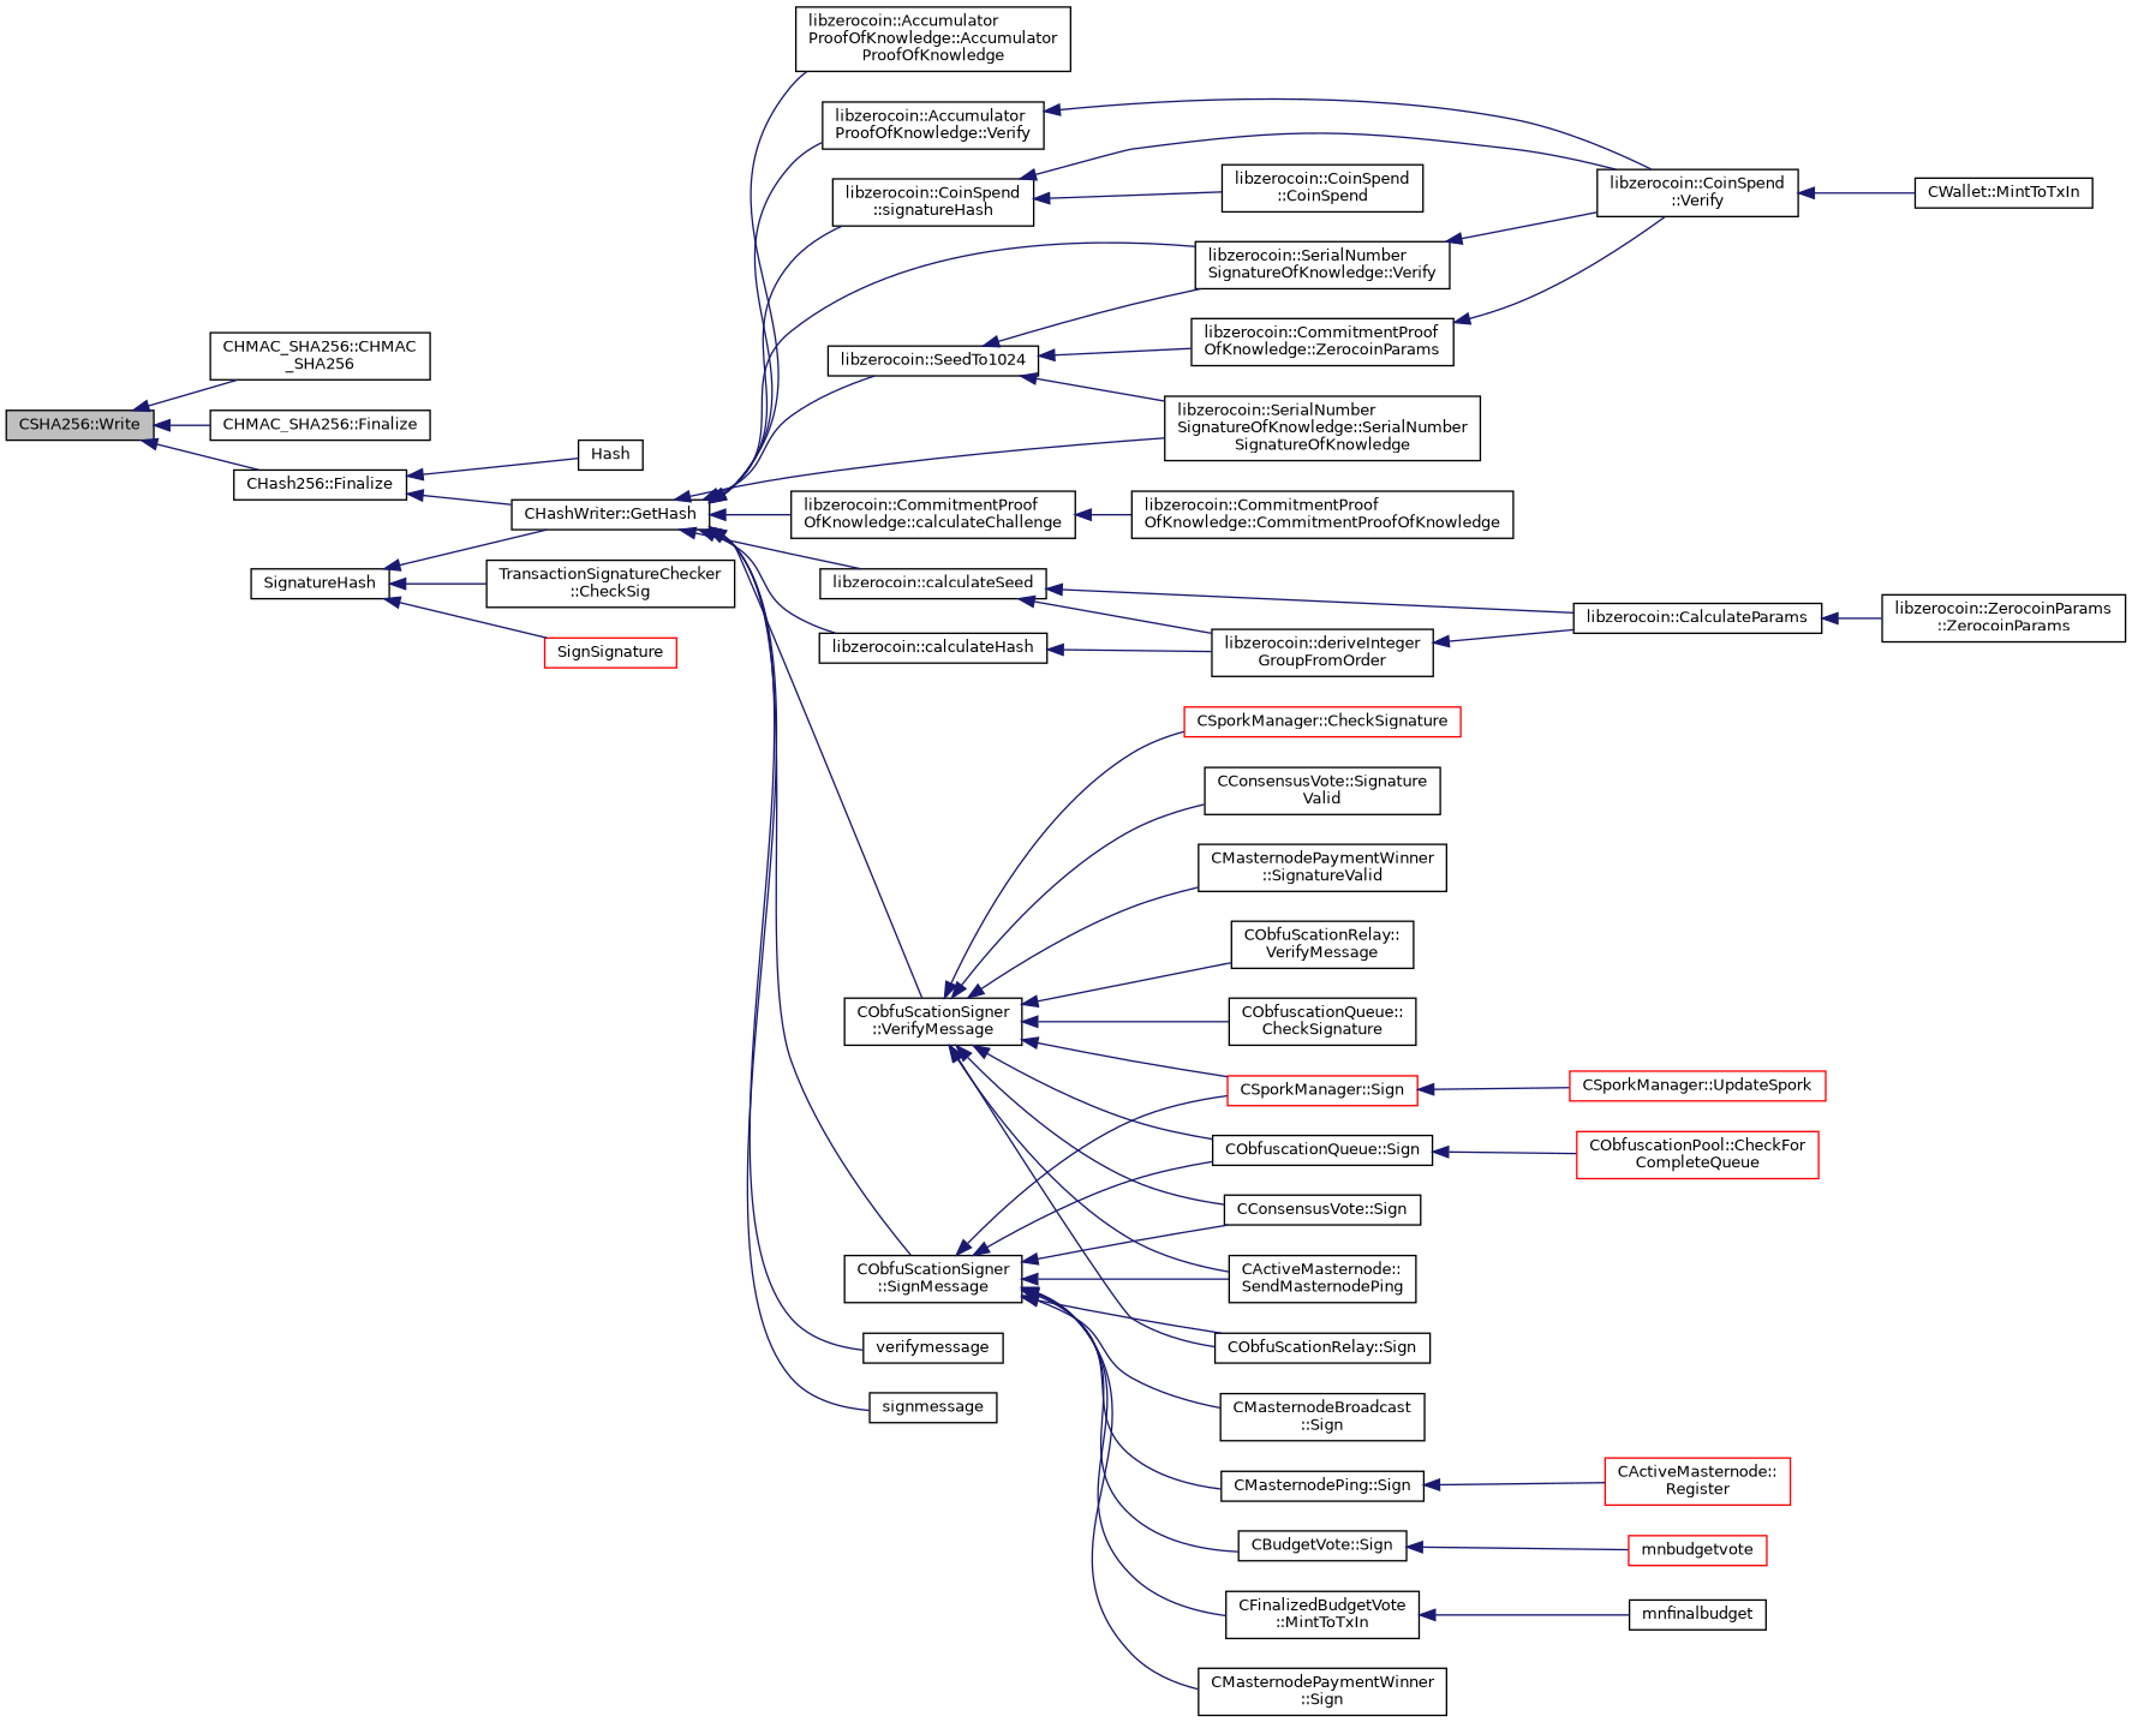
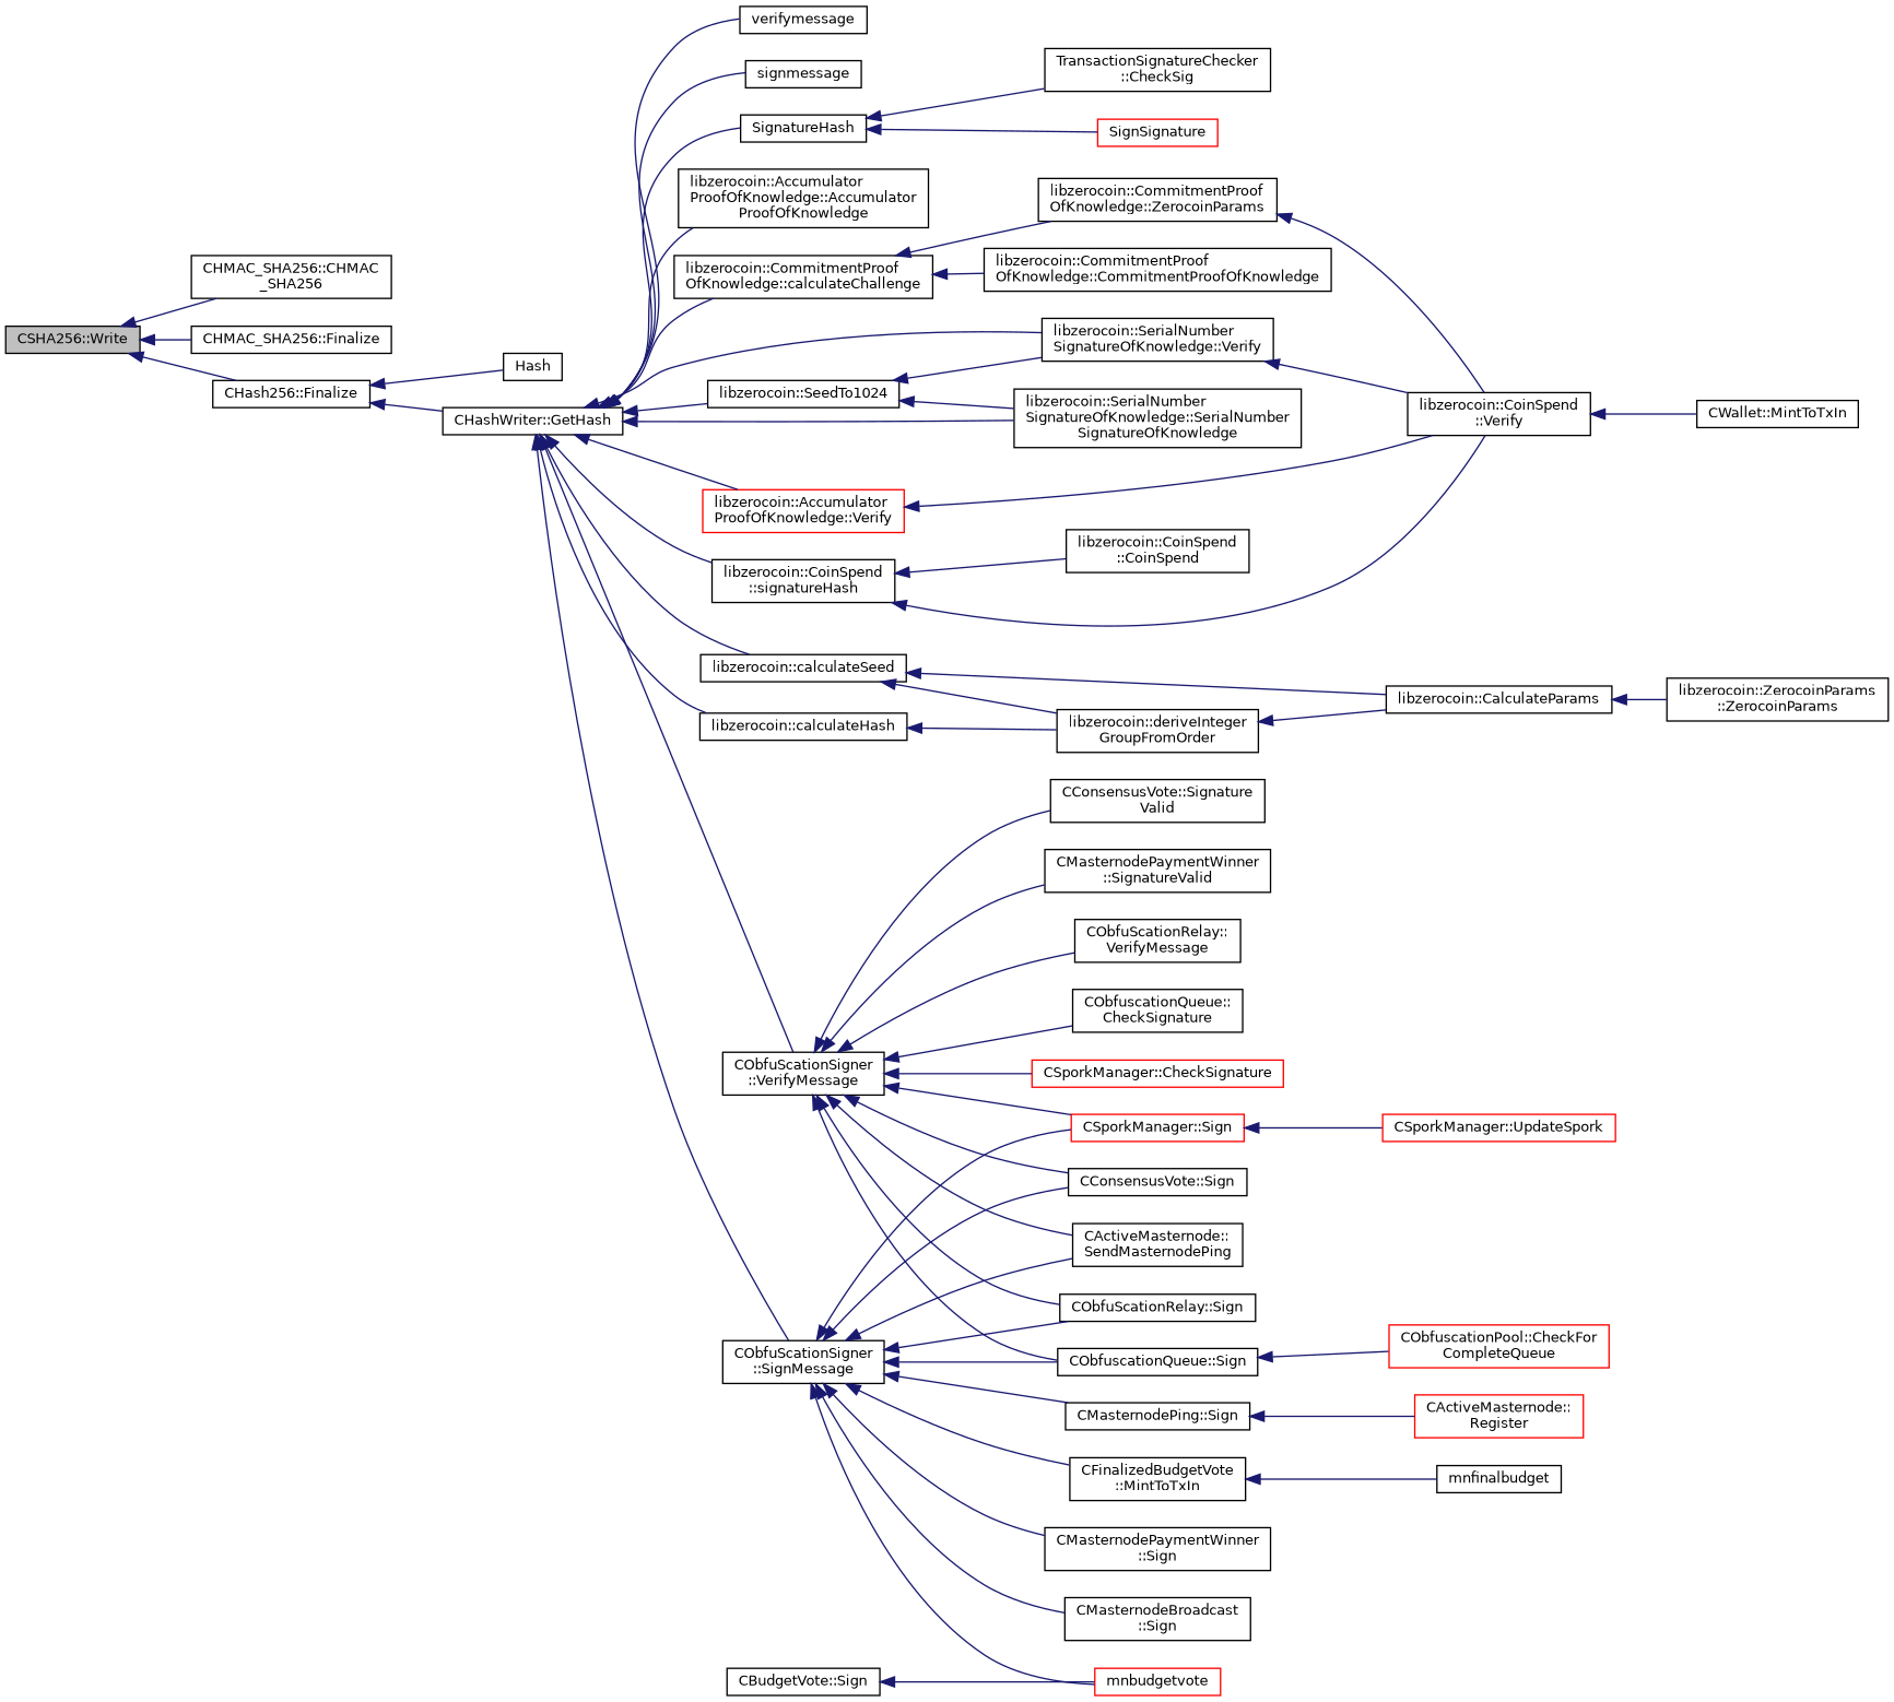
  digraph {
    rankdir=LR
    node [color=black fillcolor=white fontname=Helvetica fontsize=10 shape=record style=filled]
    edge [color=midnightblue dir=back fontname=Helvetica fontsize=10 labelfontname=Helvetica labelfontsize=10 style=solid]
    n1 [fillcolor=grey75 fontcolor=black height=0.2 label="CSHA256::Write" width=0.4]
    n2 [height=0.2 label="CHMAC_SHA256::CHMAC\l_SHA256" width=0.4]
    n3 [height=0.2 label="CHMAC_SHA256::Finalize" width=0.4]
    n4 [height=0.2 label="CHash256::Finalize" width=0.4]
    n5 [height=0.2 label=Hash width=0.4]
    n6 [height=0.2 label="CHashWriter::GetHash" width=0.4]
    n7 [height=0.2 label="libzerocoin::Accumulator\lProofOfKnowledge::Accumulator\lProofOfKnowledge" width=0.4]
-   n8 [height=0.2 label="libzerocoin::Accumulator\lProofOfKnowledge::Verify" width=0.4]
+   n8 [color=red height=0.2 label="libzerocoin::Accumulator\lProofOfKnowledge::Verify" width=0.4]
    n9 [height=0.2 label="libzerocoin::CoinSpend\l::signatureHash" width=0.4]
    n10 [height=0.2 label="libzerocoin::CommitmentProof\lOfKnowledge::calculateChallenge" width=0.4]
    n11 [height=0.2 label="libzerocoin::calculateSeed" width=0.4]
    n12 [height=0.2 label="libzerocoin::calculateHash" width=0.4]
    n13 [height=0.2 label="libzerocoin::SeedTo1024" width=0.4]
    n14 [height=0.2 label="libzerocoin::SerialNumber\lSignatureOfKnowledge::SerialNumber\lSignatureOfKnowledge" width=0.4]
    n15 [height=0.2 label="libzerocoin::SerialNumber\lSignatureOfKnowledge::Verify" width=0.4]
    n16 [height=0.2 label="CObfuScationSigner\l::SignMessage" width=0.4]
    n17 [height=0.2 label="CObfuScationSigner\l::VerifyMessage" width=0.4]
    n18 [height=0.2 label=verifymessage width=0.4]
    n19 [height=0.2 label=signmessage width=0.4]
    n20 [height=0.2 label=SignatureHash width=0.4]
    n21 [height=0.2 label="libzerocoin::CoinSpend\l::Verify" width=0.4]
    n22 [height=0.2 label="libzerocoin::CoinSpend\l::CoinSpend" width=0.4]
    n23 [height=0.2 label="libzerocoin::CommitmentProof\lOfKnowledge::CommitmentProofOfKnowledge" width=0.4]
    n24 [height=0.2 label="libzerocoin::CommitmentProof\lOfKnowledge::ZerocoinParams" width=0.4]
    n25 [height=0.2 label="libzerocoin::CalculateParams" width=0.4]
    n26 [height=0.2 label="libzerocoin::deriveInteger\lGroupFromOrder" width=0.4]
    n27 [height=0.2 label="CActiveMasternode::\lSendMasternodePing" width=0.4]
    n28 [height=0.2 label="CBudgetVote::Sign" width=0.4]
    n29 [height=0.2 label="CFinalizedBudgetVote\l::MintToTxIn" width=0.4]
    n30 [height=0.2 label="CMasternodePaymentWinner\l::Sign" width=0.4]
    n31 [height=0.2 label="CMasternodeBroadcast\l::Sign" width=0.4]
    n32 [height=0.2 label="CMasternodePing::Sign" width=0.4]
    n33 [height=0.2 label="CObfuScationRelay::Sign" width=0.4]
    n34 [height=0.2 label="CObfuscationQueue::Sign" width=0.4]
    n35 [color=red height=0.2 label="CSporkManager::Sign" width=0.4]
    n36 [height=0.2 label="CConsensusVote::Sign" width=0.4]
    n37 [height=0.2 label="CMasternodePaymentWinner\l::SignatureValid" width=0.4]
    n38 [height=0.2 label="CObfuScationRelay::\lVerifyMessage" width=0.4]
    n39 [height=0.2 label="CObfuscationQueue::\lCheckSignature" width=0.4]
    n40 [color=red height=0.2 label="CSporkManager::CheckSignature" width=0.4]
    n41 [height=0.2 label="CConsensusVote::Signature\lValid" width=0.4]
    n42 [height=0.2 label="TransactionSignatureChecker\l::CheckSig" width=0.4]
    n43 [color=red height=0.2 label=SignSignature width=0.4]
    n44 [height=0.2 label="CWallet::MintToTxIn" width=0.4]
    n45 [height=0.2 label="libzerocoin::ZerocoinParams\l::ZerocoinParams" width=0.4]
    n46 [color=red height=0.2 label=mnbudgetvote width=0.4]
    n47 [height=0.2 label=mnfinalbudget width=0.4]
    n48 [color=red height=0.2 label="CActiveMasternode::\lRegister" width=0.4]
    n49 [color=red height=0.2 label="CObfuscationPool::CheckFor\lCompleteQueue" width=0.4]
    n50 [color=red height=0.2 label="CSporkManager::UpdateSpork" width=0.4]
    n1 -> n2
    n1 -> n3
    n1 -> n4
    n4 -> n5
    n4 -> n6
    n6 -> n7
    n6 -> n8
    n6 -> n9
    n6 -> n10
    n6 -> n11
    n6 -> n12
    n6 -> n13
    n6 -> n14
    n6 -> n15
    n6 -> n16
    n6 -> n17
    n6 -> n18
    n6 -> n19
-   n20 -> n6
+   n6 -> n20
    n8 -> n21
    n9 -> n21
    n9 -> n22
    n10 -> n23
-   n13 -> n24
+   n10 -> n24
    n11 -> n25
    n11 -> n26
    n12 -> n26
    n13 -> n14
    n13 -> n15
    n15 -> n21
    n16 -> n27
-   n16 -> n28
+   n16 -> n46
    n16 -> n29
    n16 -> n30
    n16 -> n31
    n16 -> n32
    n16 -> n33
    n16 -> n34
    n16 -> n35
    n16 -> n36
    n17 -> n27
    n17 -> n33
    n17 -> n34
    n17 -> n35
    n17 -> n36
    n17 -> n37
    n17 -> n38
    n17 -> n39
    n17 -> n40
    n17 -> n41
    n20 -> n42
    n20 -> n43
    n21 -> n44
    n24 -> n21
    n25 -> n45
    n26 -> n25
    n28 -> n46
    n29 -> n47
    n32 -> n48
    n34 -> n49
    n35 -> n50
  }
